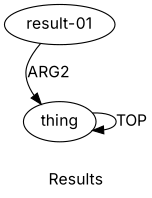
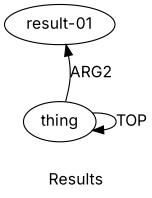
  digraph {
    label=Results
    fontname=Inter
    node [color=black fontname=Inter]
    edge [color=black fontname=Inter]
    n1 [gold_ind=1 gold_label="result-01" label="result-01" test_ind=1 test_label="result-01"]
    n2 [gold_ind=0 gold_label=thing label=thing test_ind=0 test_label=thing]
-   n1 -> n2 [gold_label=ARG2 label=ARG2 test_label=ARG2]
+   n2 -> n1 [gold_label=ARG2 label=ARG2 test_label=ARG2]
    n2 -> n2 [gold_label=TOP label=TOP test_label=TOP]
  }
